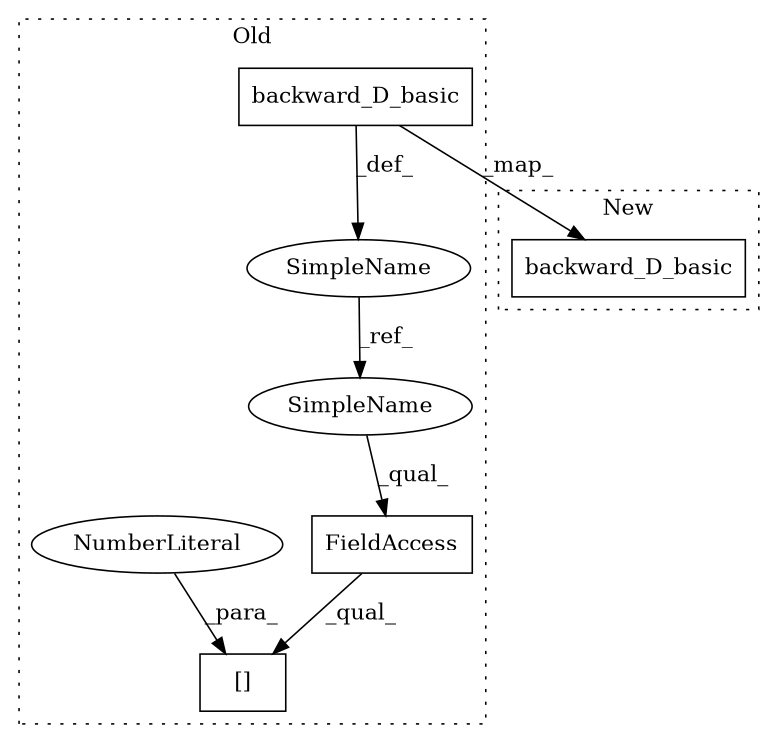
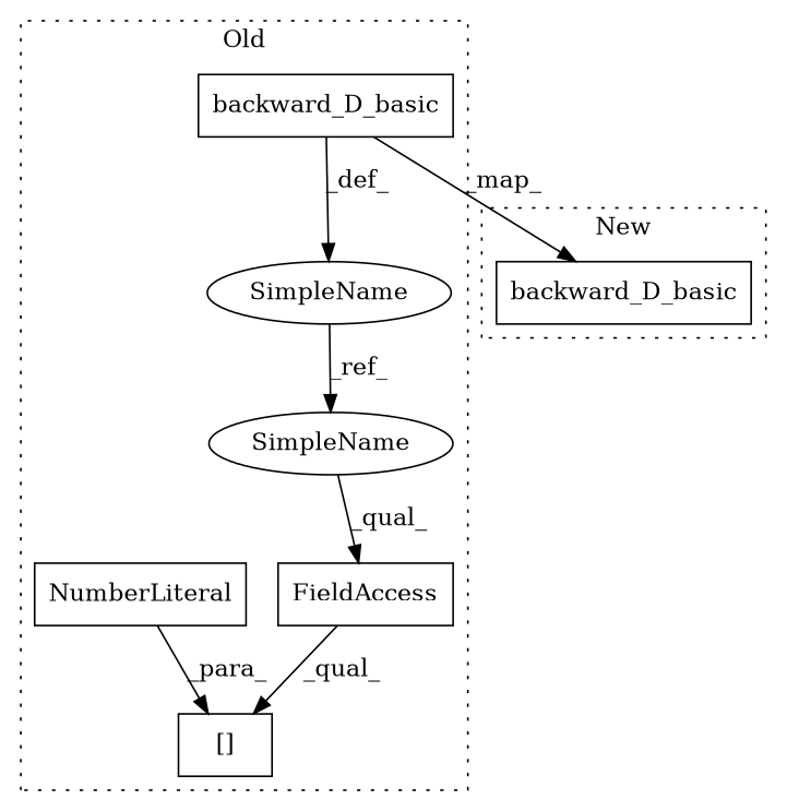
  digraph {
    node [a=32 l="17,1" s=4535 shape=box]
    n1 [label=backward_D_basic s="4467,4514"]
    n2 [a=2 l="14,1" label="[]" s="4535,4550"]
-   n3 [a=34 l=1 label=NumberLiteral s=4549 shape=ellipse]
+   n3 [a=34 l=1 label=NumberLiteral s=4549]
    n4 [a=42 l=8 label=SimpleName s=4453 shape=ellipse]
    n5 [a=22 l=13 label=FieldAccess]
    n6 [a=42 l=8 label=SimpleName shape=ellipse]
    n7 [label=backward_D_basic s="4280,4327"]
    subgraph cluster_1 {
      label=Old
      style=dotted
      n1
      n2
      n3
      n4
      n5
      n6
    }
    subgraph cluster_2 {
      label=New
      style=dotted
      n7
    }
    n1 -> n4 [label=_def_]
    n1 -> n7 [label=_map_]
    n3 -> n2 [label=_para_]
    n4 -> n6 [label=_ref_]
    n5 -> n2 [label=_qual_]
    n6 -> n5 [label=_qual_]
  }
